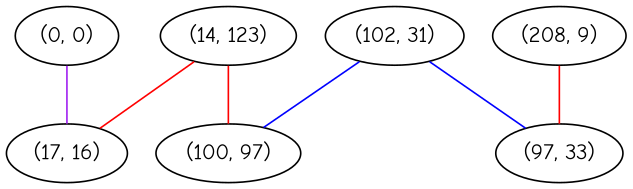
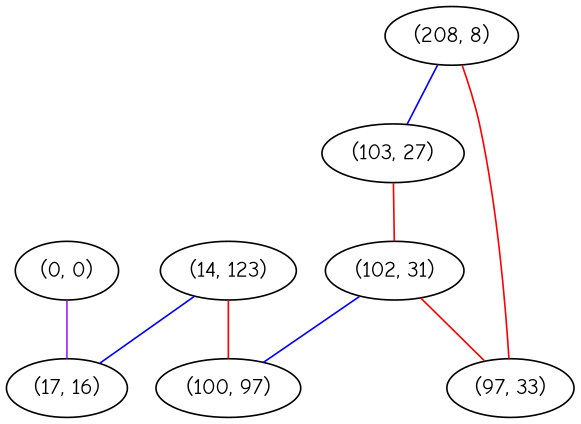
  graph {
    fontname="Comic Neue"
    node [fontname="Comic Neue"]
    edge [color=red fontname="Comic Neue" weight=1]
    "(0, 0)"
    "(17, 16)"
-   "(208, 9)"
+   "(208, 9)" [label="(208, 8)"]
+   "(103, 27)"
    "(97, 33)"
    "(102, 31)"
    "(100, 97)"
    "(14, 123)"
    "(0, 0)" -- "(17, 16)" [color=purple weight=4]
+   "(208, 9)" -- "(103, 27)" [color=blue weight=3]
    "(208, 9)" -- "(97, 33)" [weight=3]
-   "(102, 31)" -- "(97, 33)" [color=blue]
+   "(103, 27)" -- "(102, 31)"
+   "(102, 31)" -- "(97, 33)"
    "(102, 31)" -- "(100, 97)" [color=blue]
-   "(14, 123)" -- "(17, 16)"
+   "(14, 123)" -- "(17, 16)" [color=blue]
    "(14, 123)" -- "(100, 97)" [weight=3]
  }
